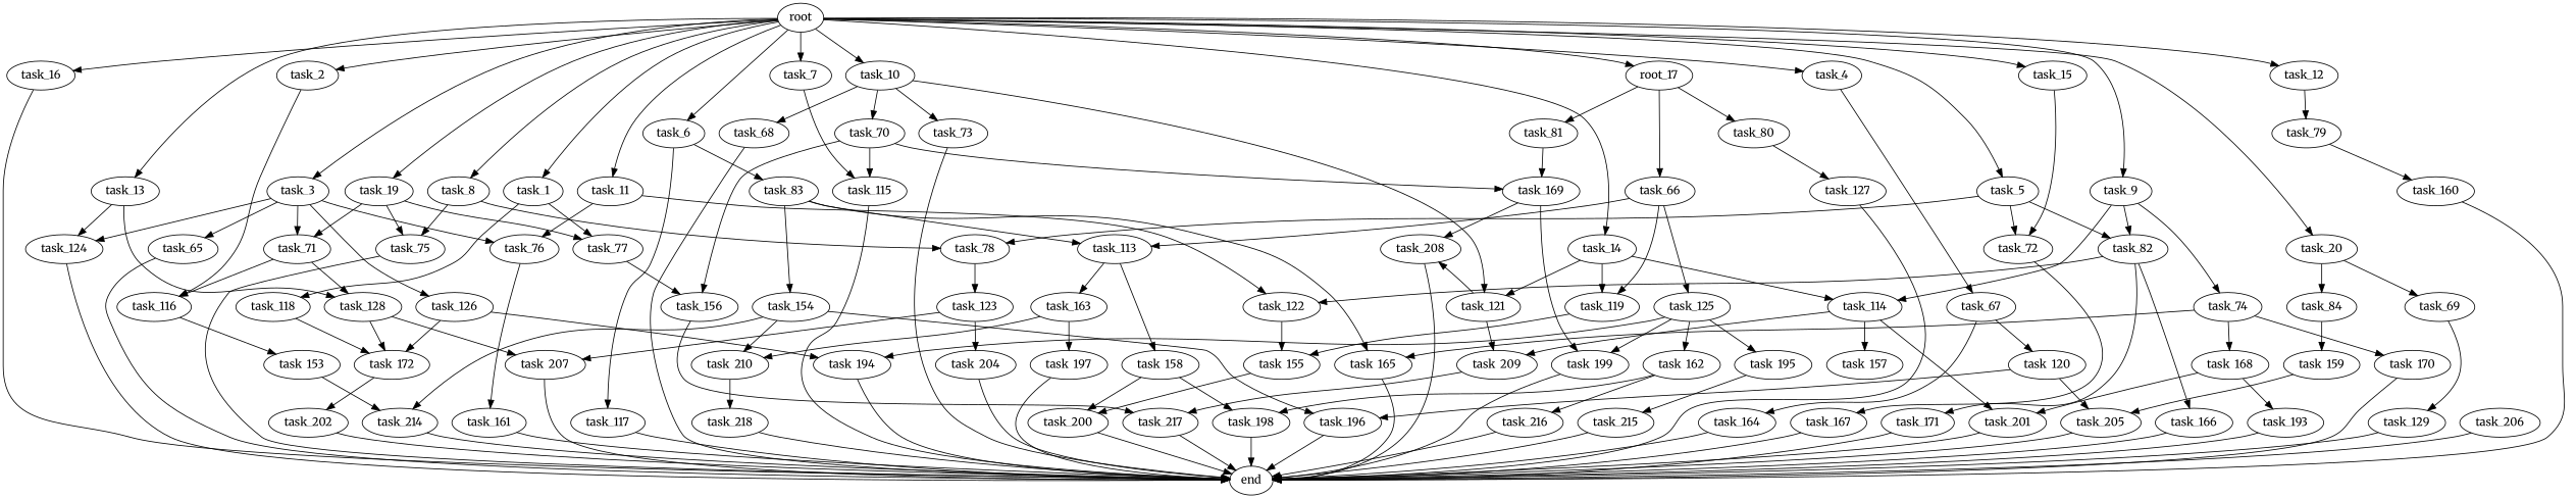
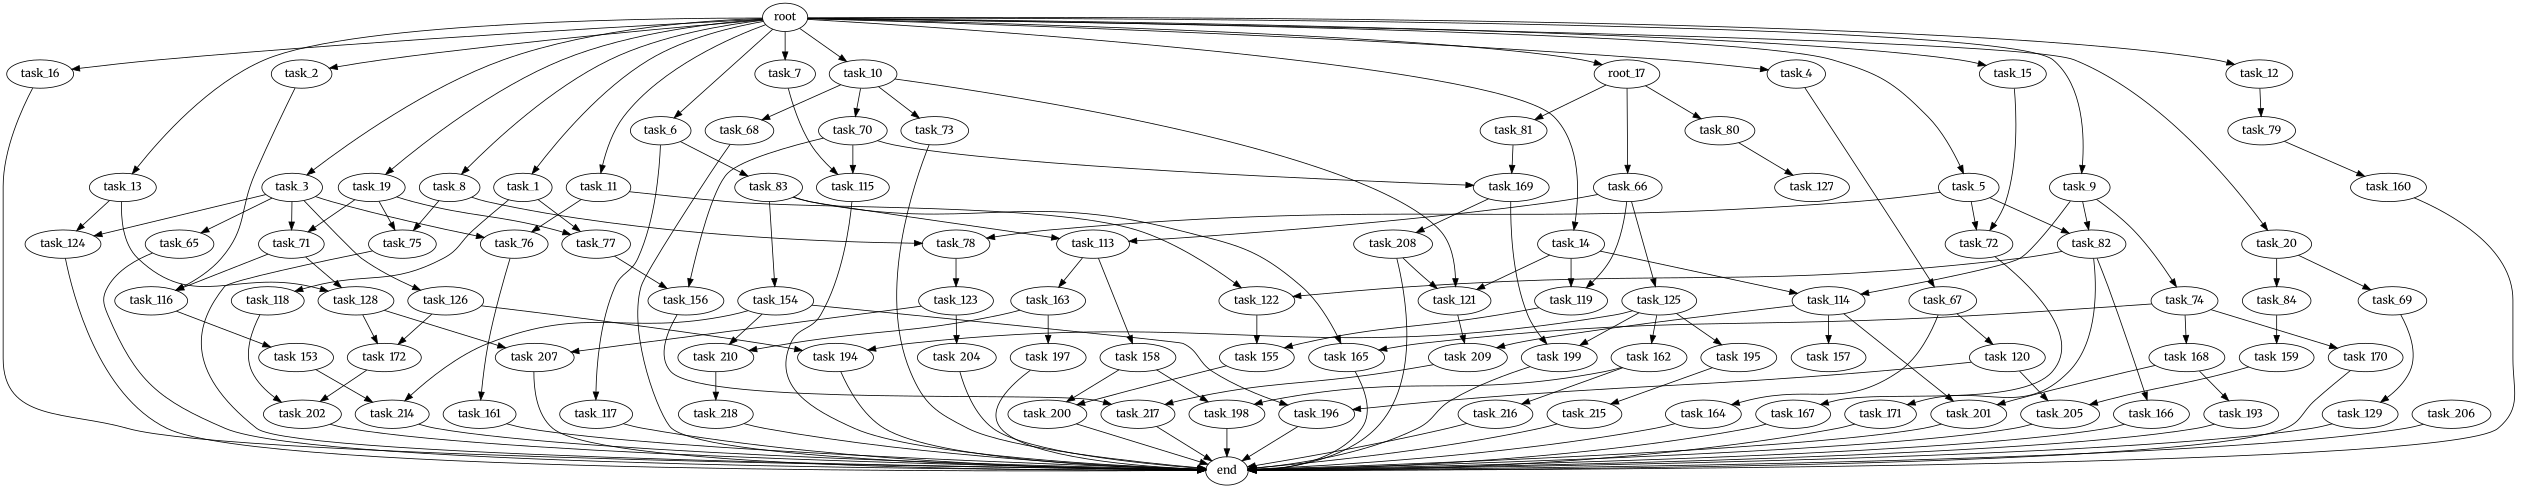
  digraph {
    fontname=Merriweather
    node [fontname=Merriweather]
    edge [fontname=Merriweather]
    root
    task_1
    task_2
    task_3
    task_4
    task_5
    task_6
    task_7
    task_8
    task_9
    task_10
    task_11
    task_12
    task_13
    task_14
    task_15
    task_16
    n18 [label=root_17]
    task_19
    task_20
    task_77
    task_118
    task_116
    task_65
    task_71
    task_76
    task_124
    task_126
    task_67
    task_72
    task_78
    task_82
    task_83
    task_117
    task_115
    task_75
    task_74
    task_114
    task_68
    task_70
    task_73
    task_121
    task_122
    task_79
    task_128
    task_119
    end
    task_66
    task_80
    task_81
    task_69
    task_84
    task_156
    task_202
    task_153
    task_161
    task_194
    task_172
    task_120
    task_164
    task_167
    task_123
    task_166
    task_171
    task_113
    task_165
    task_154
    task_168
    task_170
    task_157
    task_201
    task_209
    task_169
    task_208
    task_155
    task_160
    task_207
    task_125
    task_127
    task_129
    task_159
    task_158
    task_163
    task_162
    task_195
    task_199
    task_196
    task_205
    task_217
    task_193
    task_204
    task_210
    task_214
    task_200
    task_198
    task_197
    task_216
    task_215
    task_206
    task_218
    root -> task_1
    root -> task_2
    root -> task_3
    root -> task_4
    root -> task_5
    root -> task_6
    root -> task_7
    root -> task_8
    root -> task_9
    root -> task_10
    root -> task_11
    root -> task_12
    root -> task_13
    root -> task_14
    root -> task_15
    root -> task_16
    root -> n18
    root -> task_19
    root -> task_20
    task_1 -> task_77
    task_1 -> task_118
    task_2 -> task_116
    task_3 -> task_65
    task_3 -> task_71
    task_3 -> task_76
    task_3 -> task_124
    task_3 -> task_126
    task_4 -> task_67
    task_5 -> task_72
    task_5 -> task_78
    task_5 -> task_82
    task_6 -> task_83
    task_6 -> task_117
    task_7 -> task_115
    task_8 -> task_78
    task_8 -> task_75
    task_9 -> task_82
    task_9 -> task_74
    task_9 -> task_114
    task_10 -> task_68
    task_10 -> task_70
    task_10 -> task_73
    task_10 -> task_121
    task_11 -> task_76
    task_11 -> task_122
    task_12 -> task_79
    task_13 -> task_124
    task_13 -> task_128
    task_14 -> task_114
    task_14 -> task_121
    task_14 -> task_119
    task_15 -> task_72
    task_16 -> end
    n18 -> task_66
    n18 -> task_80
    n18 -> task_81
    task_19 -> task_77
    task_19 -> task_71
    task_19 -> task_75
    task_20 -> task_69
    task_20 -> task_84
    task_77 -> task_156
-   task_118 -> task_172
+   task_118 -> task_202
    task_116 -> task_153
    task_65 -> end
    task_71 -> task_116
    task_71 -> task_128
    task_76 -> task_161
    task_124 -> end
    task_126 -> task_194
    task_126 -> task_172
    task_67 -> task_120
    task_67 -> task_164
    task_72 -> task_167
    task_78 -> task_123
    task_82 -> task_122
    task_82 -> task_166
    task_82 -> task_171
    task_83 -> task_113
    task_83 -> task_165
    task_83 -> task_154
    task_117 -> end
    task_115 -> end
    task_75 -> end
    task_74 -> task_165
    task_74 -> task_168
    task_74 -> task_170
    task_114 -> task_157
    task_114 -> task_201
    task_114 -> task_209
    task_68 -> end
    task_70 -> task_115
    task_70 -> task_156
    task_70 -> task_169
    task_73 -> end
    task_121 -> task_209
-   task_121 -> task_208
+   task_208 -> task_121
    task_122 -> task_155
    task_79 -> task_160
    task_128 -> task_172
    task_128 -> task_207
    task_119 -> task_155
    task_66 -> task_119
    task_66 -> task_113
    task_66 -> task_125
    task_80 -> task_127
    task_81 -> task_169
    task_69 -> task_129
    task_84 -> task_159
    task_156 -> task_217
    task_202 -> end
    task_153 -> task_214
    task_161 -> end
    task_194 -> end
    task_172 -> task_202
    task_120 -> task_196
    task_120 -> task_205
    task_164 -> end
    task_167 -> end
    task_123 -> task_207
    task_123 -> task_204
    task_166 -> end
    task_171 -> end
    task_113 -> task_158
    task_113 -> task_163
    task_165 -> end
    task_154 -> task_196
    task_154 -> task_210
    task_154 -> task_214
    task_168 -> task_201
    task_168 -> task_193
    task_170 -> end
    task_201 -> end
    task_209 -> task_217
    task_169 -> task_208
    task_169 -> task_199
    task_208 -> end
    task_155 -> task_200
    task_160 -> end
    task_207 -> end
    task_125 -> task_194
    task_125 -> task_162
    task_125 -> task_195
    task_125 -> task_199
-   task_127 -> end
    task_129 -> end
    task_159 -> task_205
    task_158 -> task_200
    task_158 -> task_198
    task_163 -> task_210
    task_163 -> task_197
    task_162 -> task_198
    task_162 -> task_216
    task_195 -> task_215
    task_199 -> end
    task_196 -> end
    task_205 -> end
    task_217 -> end
    task_193 -> end
    task_204 -> end
    task_210 -> task_218
    task_214 -> end
    task_200 -> end
    task_198 -> end
    task_197 -> end
    task_216 -> end
    task_215 -> end
    task_206 -> end
    task_218 -> end
  }
